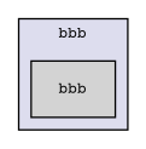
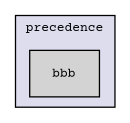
  digraph {
    compound=true
    fontname="Courier Prime"
    n1 [fillcolor=lightgrey fontname="Courier Prime" fontsize=10 label=bbb pencolor=black shape=box style=filled]
    subgraph cluster_1 {
      bgcolor="#ddddee"
      fontsize=10
-     label=bbb
+     label=precedence
      pencolor=black
      n1
    }
  }
